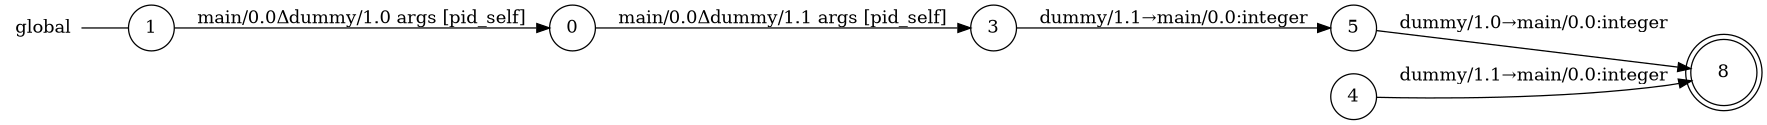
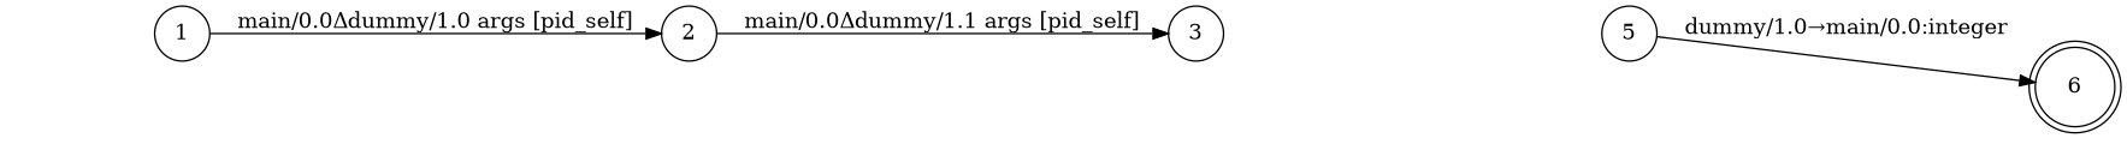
  digraph {
    rankdir=LR
    node [shape=circle]
-   n1 [label=global shape=plaintext]
    n2 [label=1]
-   n3 [label=0]
+   n3 [label=2]
    n4 [label=5]
-   n5 [label=8 shape=doublecircle]
+   n5 [label=6 shape=doublecircle]
    n6 [label=3]
-   n7 [label=4]
-   n1 -> n2 [arrowhead=none]
    n2 -> n3 [label="main/0.0Δdummy/1.0 args [pid_self]"]
    n3 -> n6 [label="main/0.0Δdummy/1.1 args [pid_self]"]
    n4 -> n5 [label="dummy/1.0→main/0.0:integer"]
-   n6 -> n4 [label="dummy/1.1→main/0.0:integer"]
-   n7 -> n5 [label="dummy/1.1→main/0.0:integer"]
  }
